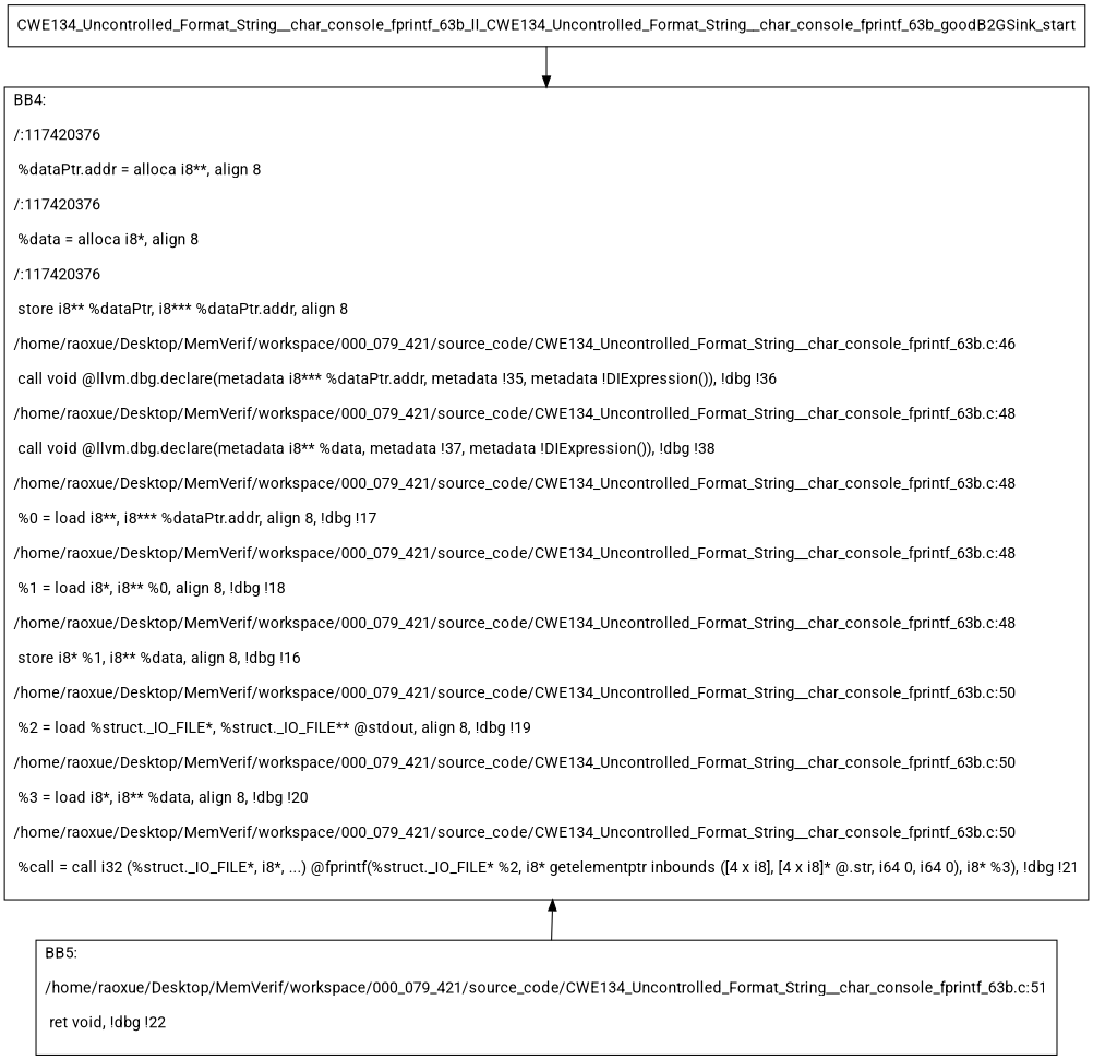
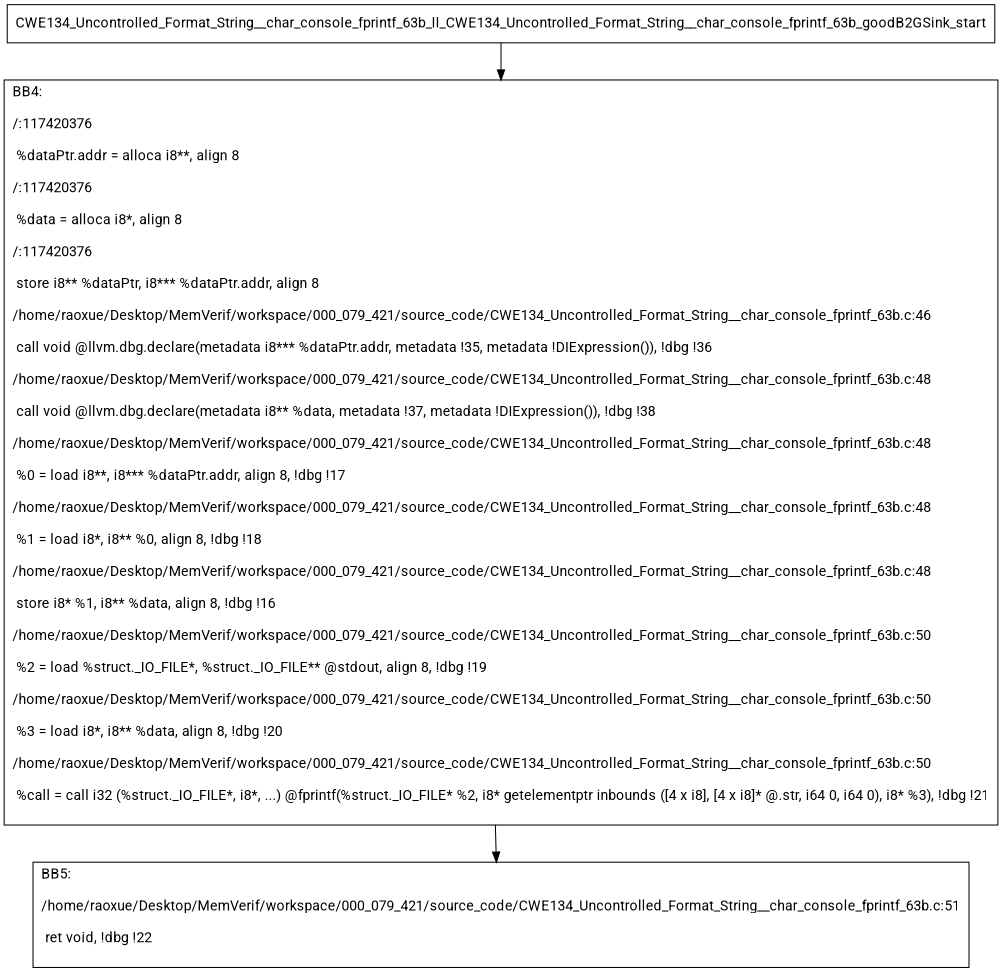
  digraph {
    fontname=Roboto
    node [shape=record fontname=Roboto]
    edge [fontname=Roboto]
    n1 [label="{CWE134_Uncontrolled_Format_String__char_console_fprintf_63b_ll_CWE134_Uncontrolled_Format_String__char_console_fprintf_63b_goodB2GSink_start}"]
    n2 [label="{BB4:\l\l/:117420376\l\n  %dataPtr.addr = alloca i8**, align 8\l\n/:117420376\l\n  %data = alloca i8*, align 8\l\n/:117420376\l\n  store i8** %dataPtr, i8*** %dataPtr.addr, align 8\l\n/home/raoxue/Desktop/MemVerif/workspace/000_079_421/source_code/CWE134_Uncontrolled_Format_String__char_console_fprintf_63b.c:46\l\n  call void @llvm.dbg.declare(metadata i8*** %dataPtr.addr, metadata !35, metadata !DIExpression()), !dbg !36\l\n/home/raoxue/Desktop/MemVerif/workspace/000_079_421/source_code/CWE134_Uncontrolled_Format_String__char_console_fprintf_63b.c:48\l\n  call void @llvm.dbg.declare(metadata i8** %data, metadata !37, metadata !DIExpression()), !dbg !38\l\n/home/raoxue/Desktop/MemVerif/workspace/000_079_421/source_code/CWE134_Uncontrolled_Format_String__char_console_fprintf_63b.c:48\l\n  %0 = load i8**, i8*** %dataPtr.addr, align 8, !dbg !17\l\n/home/raoxue/Desktop/MemVerif/workspace/000_079_421/source_code/CWE134_Uncontrolled_Format_String__char_console_fprintf_63b.c:48\l\n  %1 = load i8*, i8** %0, align 8, !dbg !18\l\n/home/raoxue/Desktop/MemVerif/workspace/000_079_421/source_code/CWE134_Uncontrolled_Format_String__char_console_fprintf_63b.c:48\l\n  store i8* %1, i8** %data, align 8, !dbg !16\l\n/home/raoxue/Desktop/MemVerif/workspace/000_079_421/source_code/CWE134_Uncontrolled_Format_String__char_console_fprintf_63b.c:50\l\n  %2 = load %struct._IO_FILE*, %struct._IO_FILE** @stdout, align 8, !dbg !19\l\n/home/raoxue/Desktop/MemVerif/workspace/000_079_421/source_code/CWE134_Uncontrolled_Format_String__char_console_fprintf_63b.c:50\l\n  %3 = load i8*, i8** %data, align 8, !dbg !20\l\n/home/raoxue/Desktop/MemVerif/workspace/000_079_421/source_code/CWE134_Uncontrolled_Format_String__char_console_fprintf_63b.c:50\l\n  %call = call i32 (%struct._IO_FILE*, i8*, ...) @fprintf(%struct._IO_FILE* %2, i8* getelementptr inbounds ([4 x i8], [4 x i8]* @.str, i64 0, i64 0), i8* %3), !dbg !21\l\n}"]
    n3 [label="{BB5:\l\l/home/raoxue/Desktop/MemVerif/workspace/000_079_421/source_code/CWE134_Uncontrolled_Format_String__char_console_fprintf_63b.c:51\l\n  ret void, !dbg !22\l\n}"]
    n1 -> n2
-   n3 -> n2
+   n2 -> n3
  }
